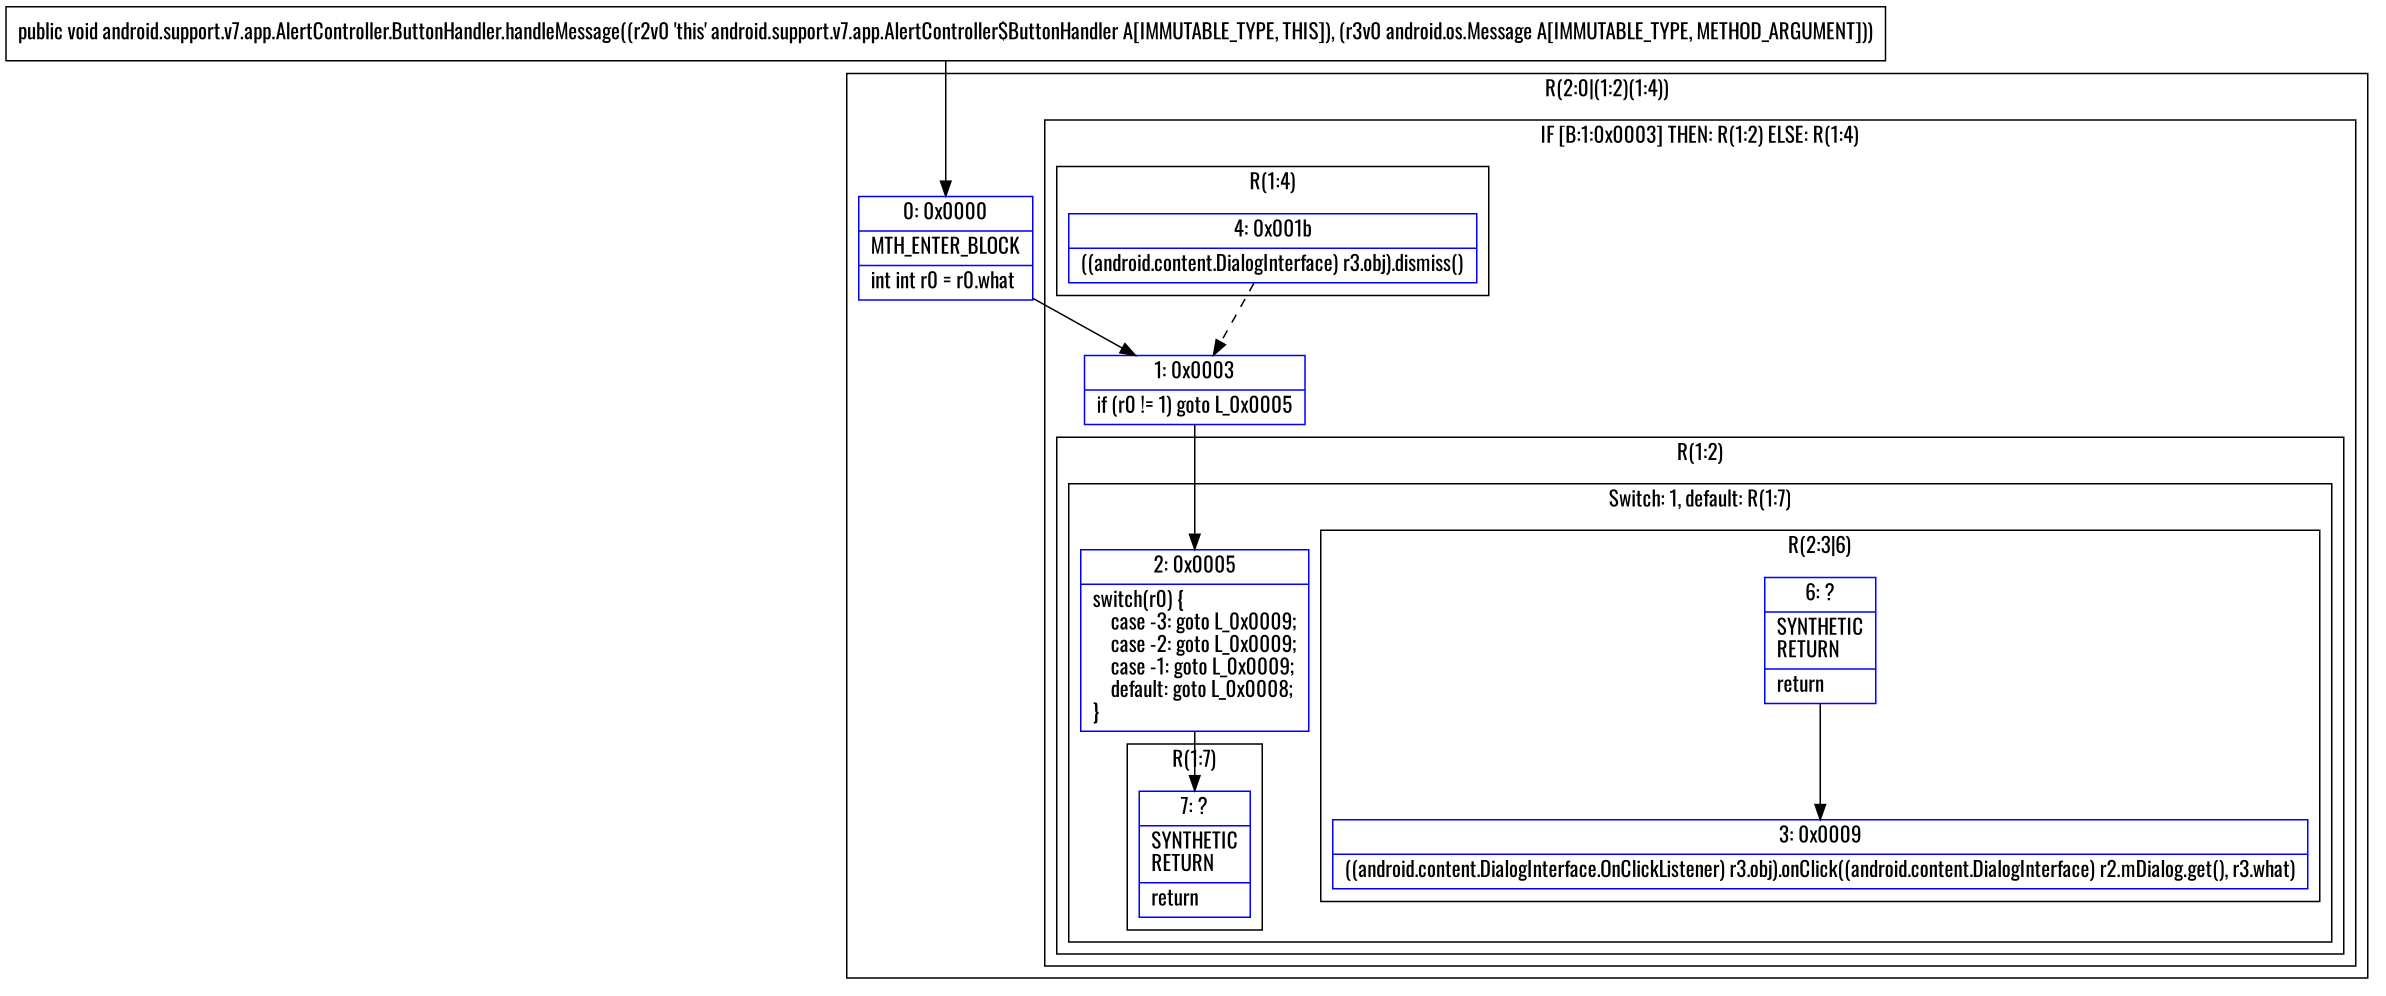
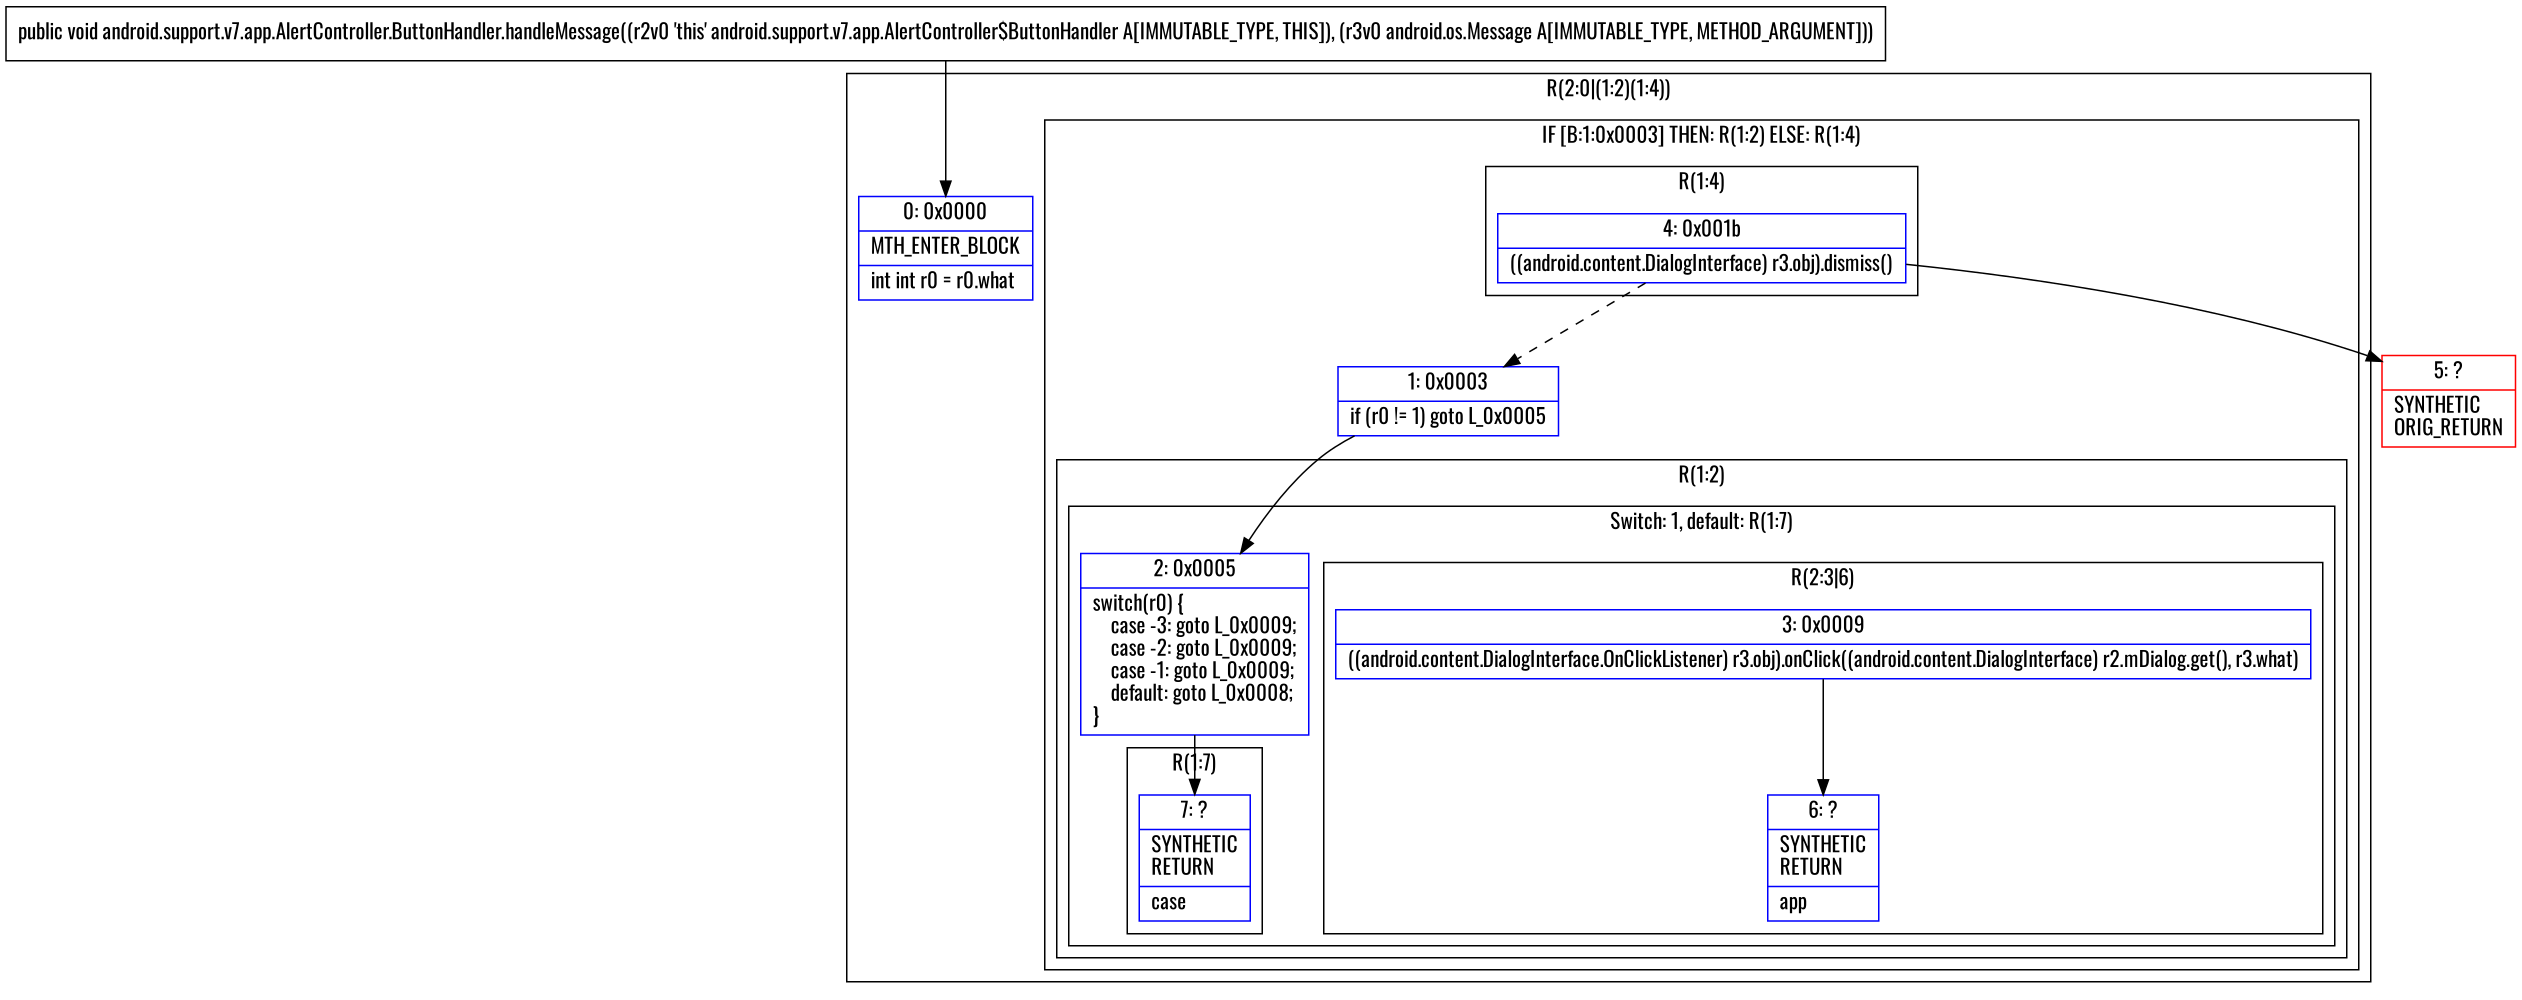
  digraph {
    fontname=Oswald
    node [color=blue fontname=Oswald shape=record]
    edge [fontname=Oswald]
    n1 [label="{3\:\ 0x0009|((android.content.DialogInterface.OnClickListener) r3.obj).onClick((android.content.DialogInterface) r2.mDialog.get(), r3.what)\l}"]
-   n2 [label="{6\:\ ?|SYNTHETIC\lRETURN\l|return\l}"]
-   n3 [label="{7\:\ ?|SYNTHETIC\lRETURN\l|return\l}"]
+   n2 [label="{6\:\ ?|SYNTHETIC\lRETURN\l|app\l}"]
+   n3 [label="{7\:\ ?|SYNTHETIC\lRETURN\l|case\l}"]
    n4 [label="{2\:\ 0x0005|switch(r0) \{\l    case \-3: goto L_0x0009;\l    case \-2: goto L_0x0009;\l    case \-1: goto L_0x0009;\l    default: goto L_0x0008;\l\}\l}"]
    n5 [label="{4\:\ 0x001b|((android.content.DialogInterface) r3.obj).dismiss()\l}"]
    n6 [label="{1\:\ 0x0003|if (r0 != 1) goto L_0x0005\l}"]
    n7 [label="{0\:\ 0x0000|MTH_ENTER_BLOCK\l|int int r0 = r0.what\l}"]
+   n8 [color=red label="{5\:\ ?|SYNTHETIC\lORIG_RETURN\l}"]
    n9 [label="{public void android.support.v7.app.AlertController.ButtonHandler.handleMessage((r2v0 'this' android.support.v7.app.AlertController$ButtonHandler A[IMMUTABLE_TYPE, THIS]), (r3v0 android.os.Message A[IMMUTABLE_TYPE, METHOD_ARGUMENT])) }" color=""]
    subgraph cluster_1 {
      label="R(2:0|(1:2)(1:4))"
      n7
      subgraph cluster_2 {
        label="IF [B:1:0x0003] THEN: R(1:2) ELSE: R(1:4)"
        n6
        subgraph cluster_3 {
          label="R(1:2)"
          subgraph cluster_4 {
            label="Switch: 1, default: R(1:7)"
            n4
            subgraph cluster_5 {
              label="R(2:3|6)"
              n1
              n2
            }
            subgraph cluster_6 {
              label="R(1:7)"
              n3
            }
          }
        }
        subgraph cluster_7 {
          label="R(1:4)"
          n5
        }
      }
    }
-   n2 -> n1
+   n1 -> n2
    n4 -> n3
    n5 -> n6 [style=dashed]
+   n5 -> n8
    n6 -> n4
-   n7 -> n6
    n9 -> n7
  }
